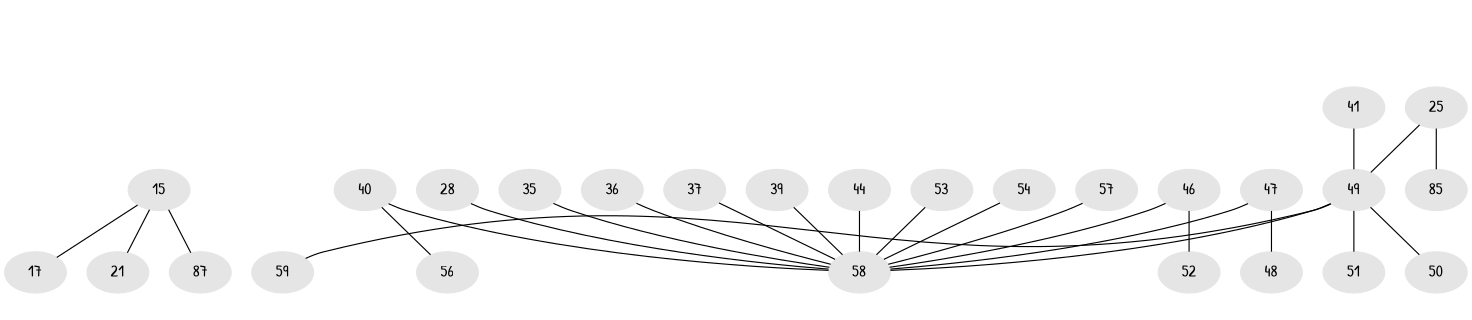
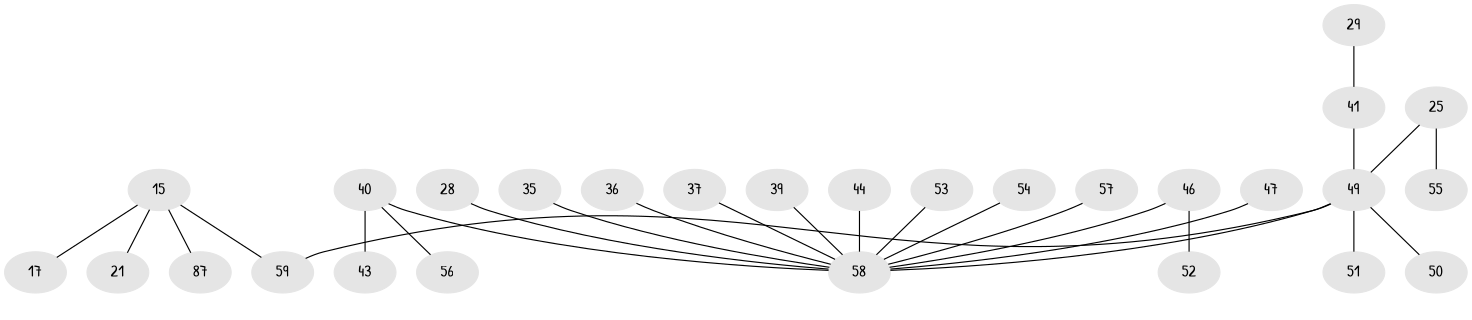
  graph {
    fontname="Patrick Hand"
    node [color=gray90 fontname="Patrick Hand" style=filled]
    edge [fontname="Patrick Hand"]
    15
    17
    21
    n4 [label=87]
    59 [super="+13"]
    58 [super="+1+8+14+10+11+18+16+19+22+24+25+33+42+23+38"]
    28
+   29
    41
    49 [super="+2+20+4"]
    50
    51
    35
    36
    37
    39
    40 [super="+34"]
+   43
    56
    44
    n21 [label=25 super="+32"]
-   55 [label=85]
+   55
    46
    52
    47
-   48
    53
    54
    57
    15 -- 17
    15 -- 21
    15 -- n4
+   15 -- 59
    28 -- 58
+   29 -- 41
    41 -- 49
    49 -- 59
    49 -- 58
    49 -- 50
    49 -- 51
    35 -- 58
    36 -- 58
    37 -- 58
    39 -- 58
    40 -- 58
+   40 -- 43
    40 -- 56
    44 -- 58
    n21 -- 49
    n21 -- 55
    46 -- 58
    46 -- 52
    47 -- 58
-   47 -- 48
    53 -- 58
    54 -- 58
    57 -- 58
  }
